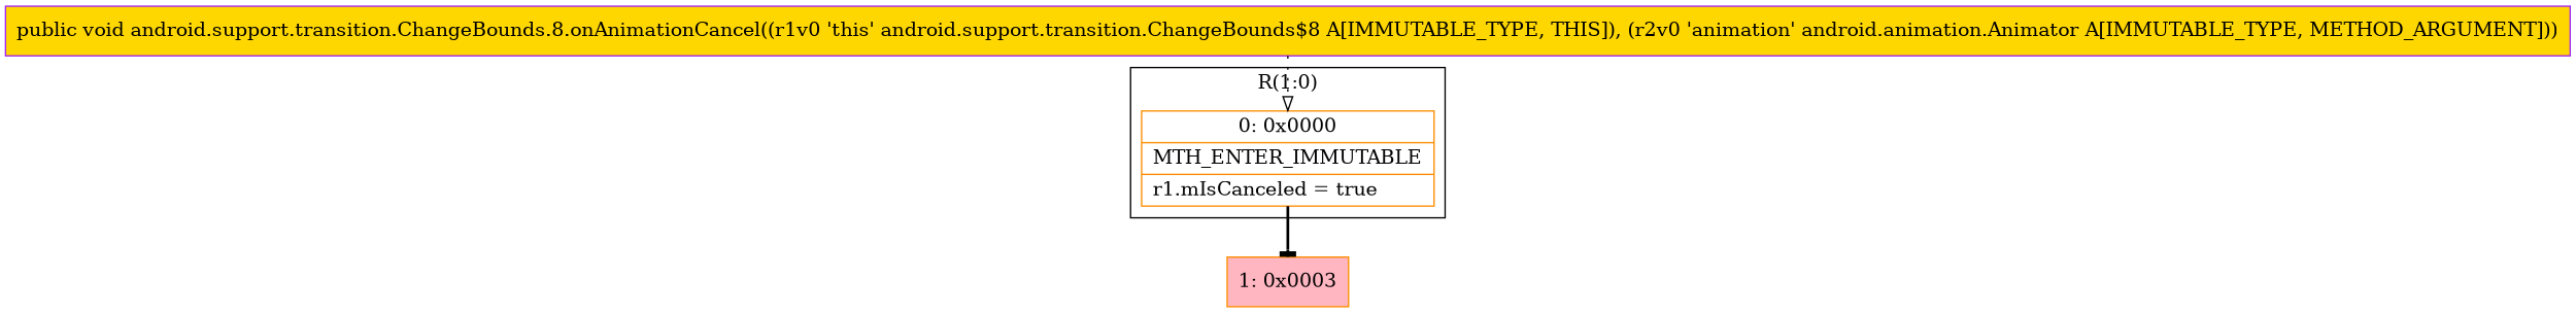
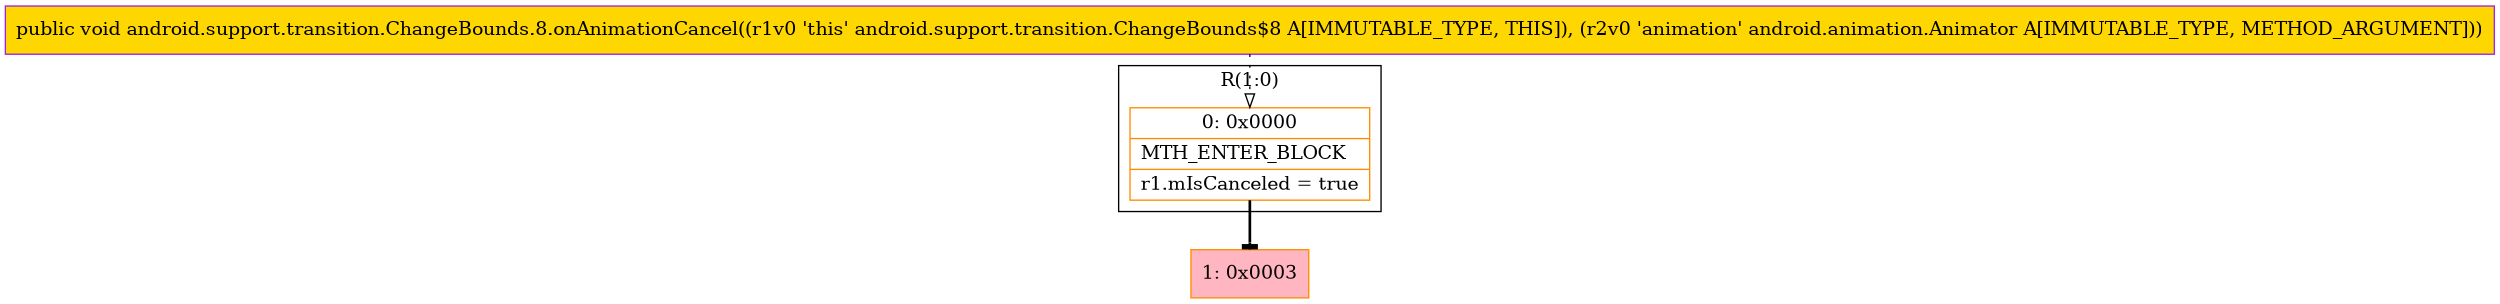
  digraph {
    node [color=darkorange shape=record style=filled]
-   n1 [label="{0\:\ 0x0000|MTH_ENTER_IMMUTABLE\l|r1.mIsCanceled = true\l}" fillcolor=white]
+   n1 [label="{0\:\ 0x0000|MTH_ENTER_BLOCK\l|r1.mIsCanceled = true\l}" fillcolor=white]
    n2 [label="{1\:\ 0x0003}" fillcolor=lightpink]
    n3 [label="{public void android.support.transition.ChangeBounds.8.onAnimationCancel((r1v0 'this' android.support.transition.ChangeBounds$8 A[IMMUTABLE_TYPE, THIS]), (r2v0 'animation' android.animation.Animator A[IMMUTABLE_TYPE, METHOD_ARGUMENT])) }" fillcolor=gold color=purple]
    subgraph cluster_1 {
      label="R(1:0)"
      n1
    }
    n1 -> n2 [style=bold arrowhead=tee]
    n3 -> n1 [style=dotted arrowhead=onormal]
  }
